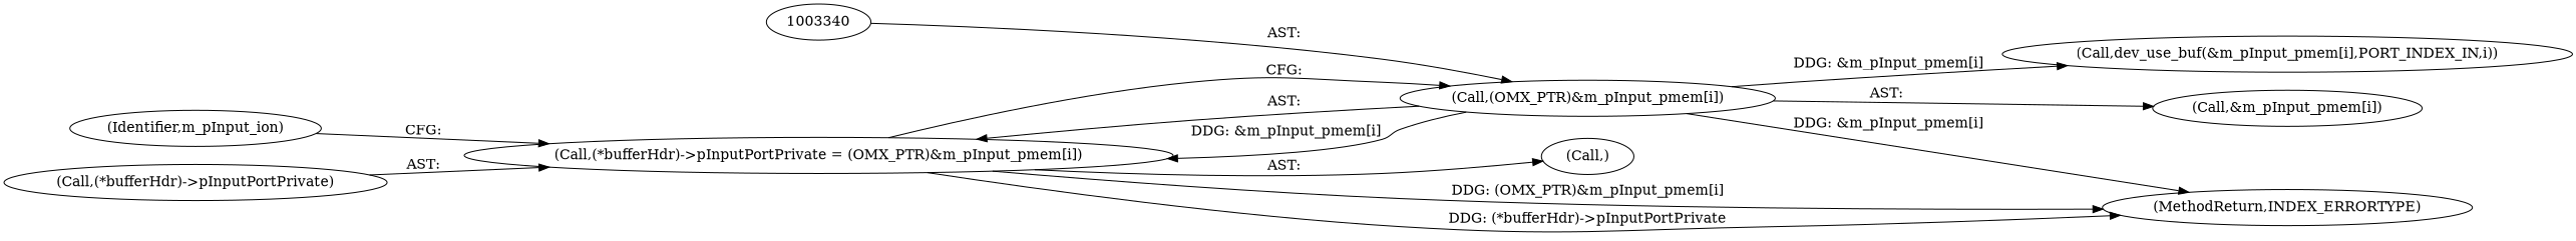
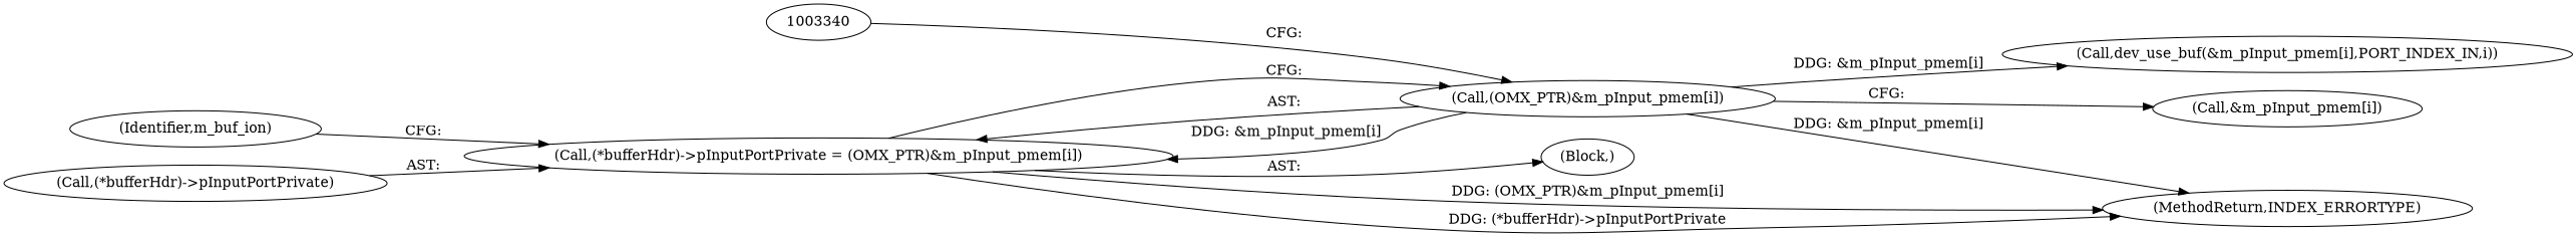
  digraph {
    rankdir=LR
    n1 [label="(Call,(*bufferHdr)->pInputPortPrivate = (OMX_PTR)&m_pInput_pmem[i])"]
    n2 [label="(Call,(OMX_PTR)&m_pInput_pmem[i])"]
-   n3 [label="(Call,)"]
+   n3 [label="(Block,)"]
    n4 [label="(MethodReturn,INDEX_ERRORTYPE)"]
    n5 [label="(Call,dev_use_buf(&m_pInput_pmem[i],PORT_INDEX_IN,i))"]
    n6 [label="(Call,&m_pInput_pmem[i])"]
-   n7 [label="(Identifier,m_pInput_ion)"]
+   n7 [label="(Identifier,m_buf_ion)"]
    n8 [label="(Call,(*bufferHdr)->pInputPortPrivate)"]
    n9 [label=1003340]
    n1 -> n2 [label="CFG: "]
    n1 -> n3 [label="AST: "]
    n1 -> n4 [label="DDG: (OMX_PTR)&m_pInput_pmem[i]"]
    n1 -> n4 [label="DDG: (*bufferHdr)->pInputPortPrivate"]
    n2 -> n1 [label="AST: "]
    n2 -> n1 [label="DDG: &m_pInput_pmem[i]"]
    n2 -> n4 [label="DDG: &m_pInput_pmem[i]"]
    n2 -> n5 [label="DDG: &m_pInput_pmem[i]"]
-   n2 -> n6 [label="AST: "]
+   n2 -> n6 [label="CFG: "]
    n7 -> n1 [label="CFG: "]
    n8 -> n1 [label="AST: "]
-   n9 -> n2 [label="AST: "]
+   n9 -> n2 [label="CFG: "]
  }
